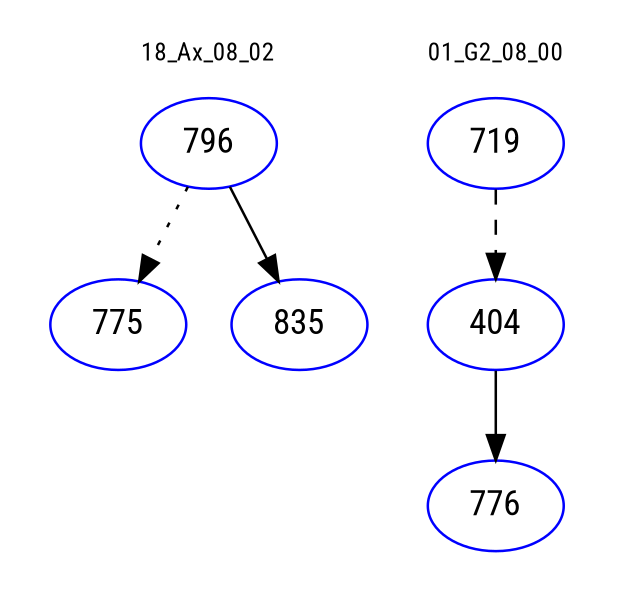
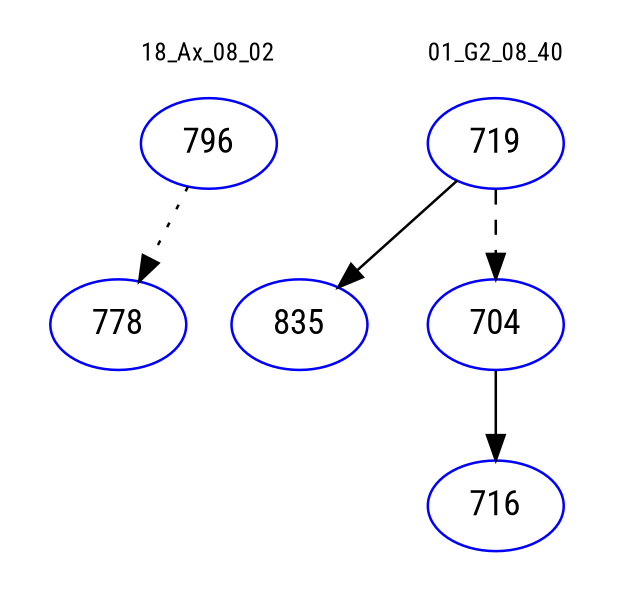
  digraph {
    fontname="Roboto Condensed"
    node [color=blue fontname="Roboto Condensed"]
    edge [color=black fontname="Roboto Condensed" style=solid]
    n1 [label=796]
-   n2 [label=775]
+   n2 [label=778]
    n3 [label=835]
    n4 [label=719]
-   n5 [label=404]
-   n6 [label=776]
+   n5 [label=704]
+   n6 [label=716]
    subgraph cluster_1 {
      color=white
      fontsize=10
      label="18_Ax_08_02"
      n1
      n2
      n3
    }
    subgraph cluster_2 {
      color=white
      fontsize=10
-     label="01_G2_08_00"
+     label="01_G2_08_40"
      n4
      n5
      n6
    }
    n1 -> n2 [style=dotted]
-   n1 -> n3
+   n4 -> n3
    n4 -> n5 [style=dashed]
    n5 -> n6
  }
